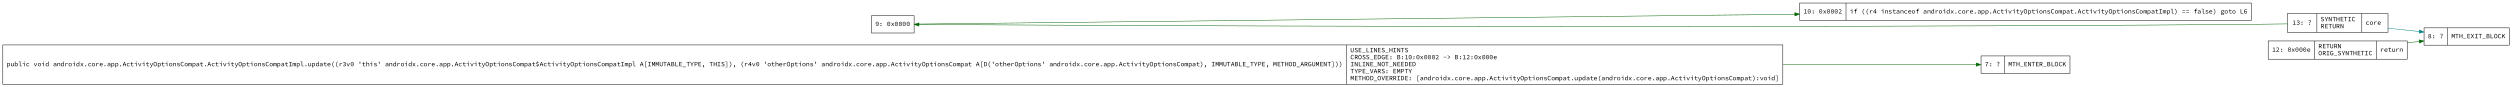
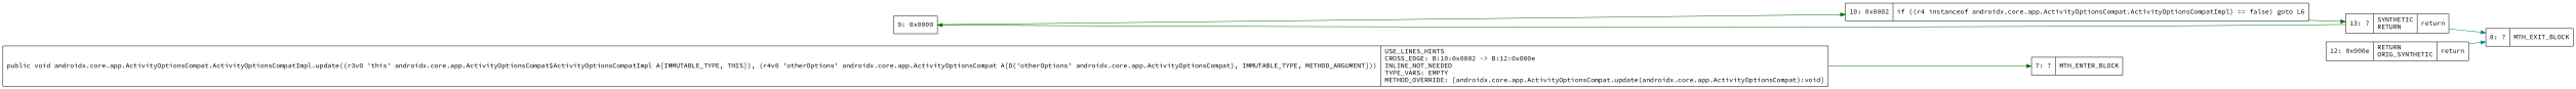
  digraph {
    fontname="Source Code Pro"
    rankdir=LR
    node [fontname="Source Code Pro" shape=record]
    edge [color=darkgreen fontname="Source Code Pro"]
    n1 [label="{7\:\ ?|MTH_ENTER_BLOCK\l}"]
    n2 [label="{9\:\ 0x0000}"]
    n3 [label="{10\:\ 0x0002|if ((r4 instanceof androidx.core.app.ActivityOptionsCompat.ActivityOptionsCompatImpl) == false) goto L6\l}"]
-   n4 [label="{13\:\ ?|SYNTHETIC\lRETURN\l|core\l}"]
+   n4 [label="{13\:\ ?|SYNTHETIC\lRETURN\l|return\l}"]
    n5 [label="{8\:\ ?|MTH_EXIT_BLOCK\l}"]
    n6 [label="{12\:\ 0x000e|RETURN\lORIG_SYNTHETIC\l|return\l}"]
    n7 [label="{public void androidx.core.app.ActivityOptionsCompat.ActivityOptionsCompatImpl.update((r3v0 'this' androidx.core.app.ActivityOptionsCompat$ActivityOptionsCompatImpl A[IMMUTABLE_TYPE, THIS]), (r4v0 'otherOptions' androidx.core.app.ActivityOptionsCompat A[D('otherOptions' androidx.core.app.ActivityOptionsCompat), IMMUTABLE_TYPE, METHOD_ARGUMENT]))  | USE_LINES_HINTS\lCROSS_EDGE: B:10:0x0002 \-\> B:12:0x000e\lINLINE_NOT_NEEDED\lTYPE_VARS: EMPTY\lMETHOD_OVERRIDE: [androidx.core.app.ActivityOptionsCompat.update(androidx.core.app.ActivityOptionsCompat):void]\l}"]
    n2 -> n3
+   n3 -> n4
    n4 -> n2
    n4 -> n5 [color=teal]
-   n6 -> n5
+   n6 -> n5 [color=teal]
    n7 -> n1
  }
